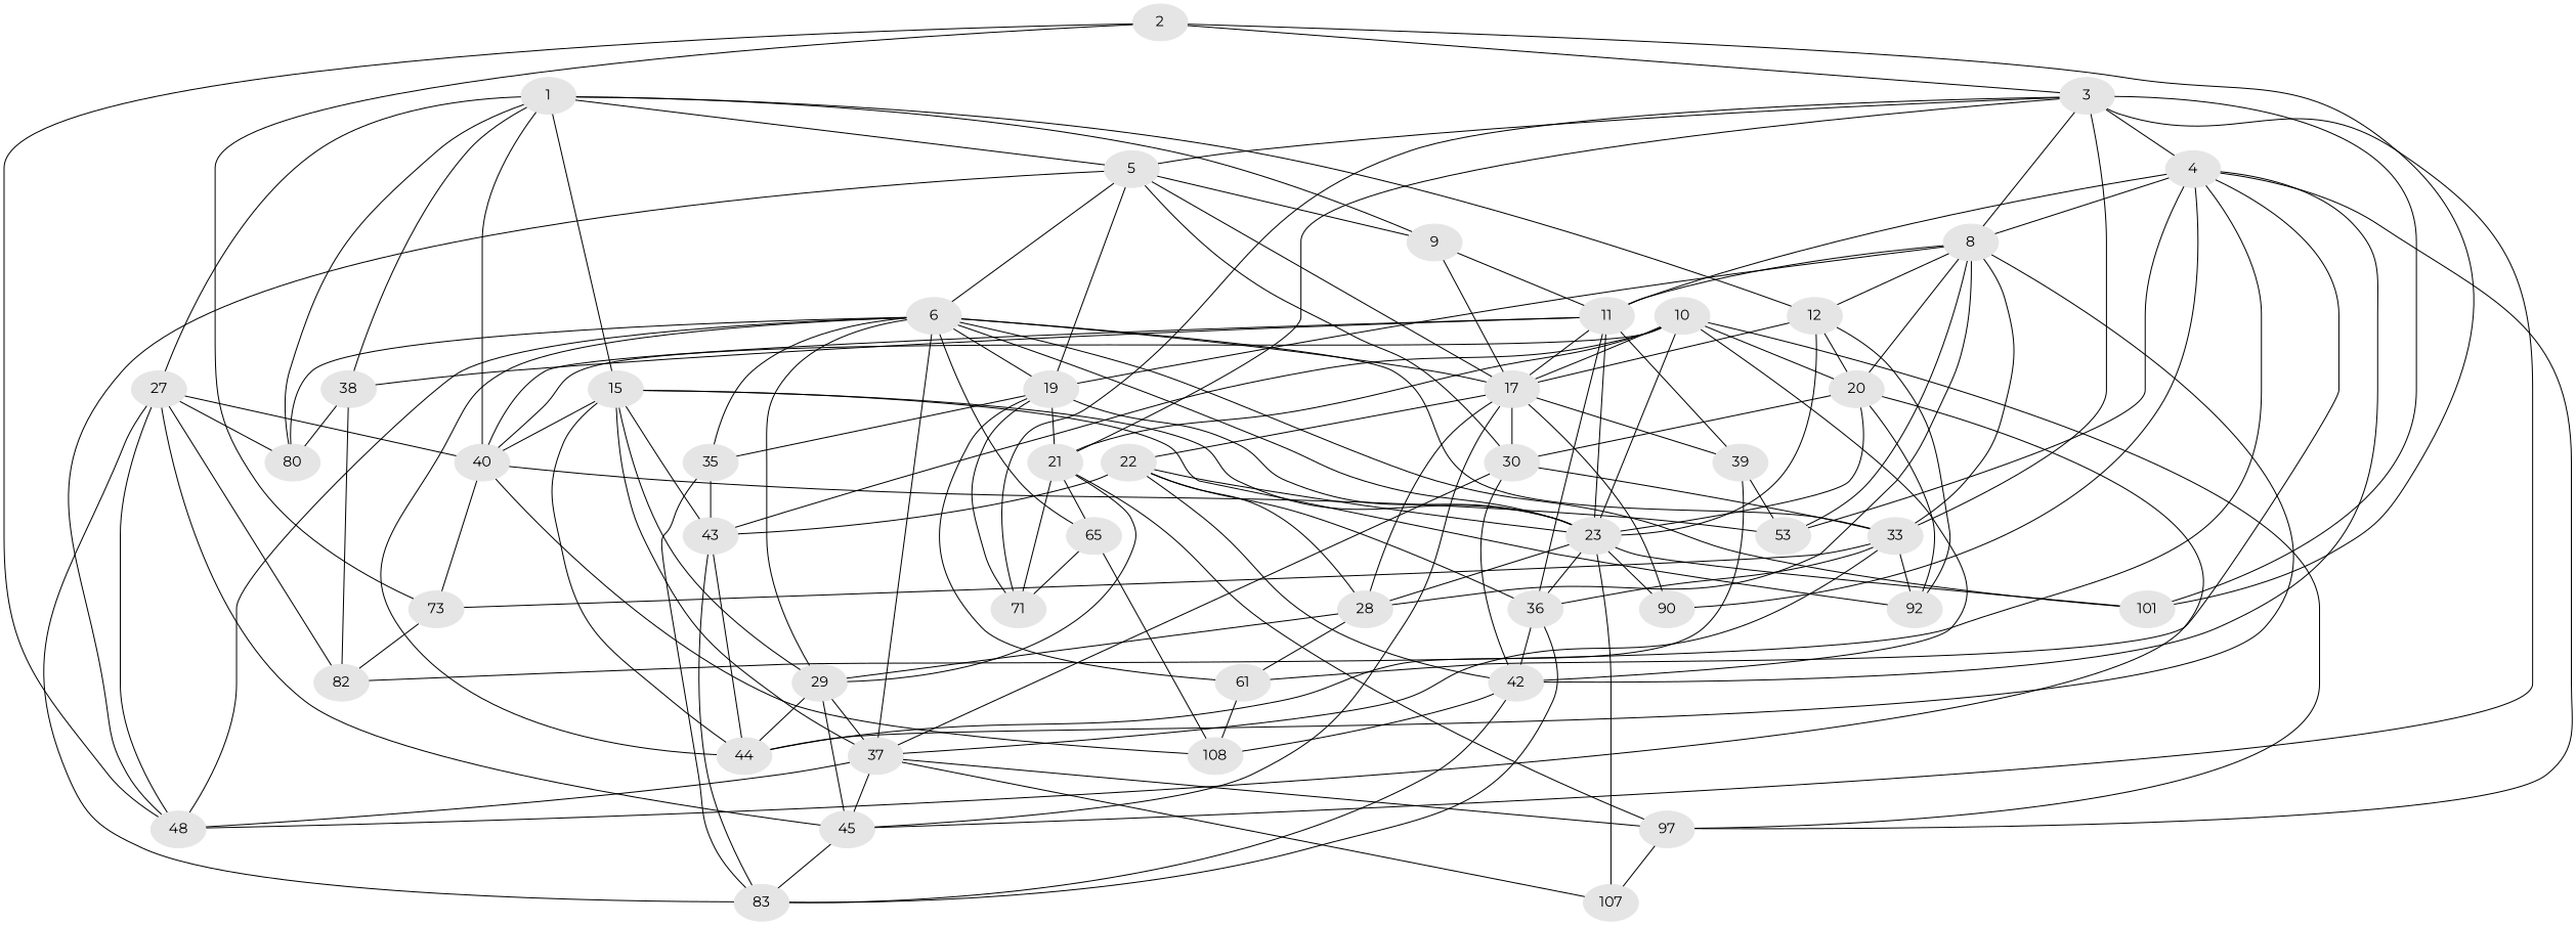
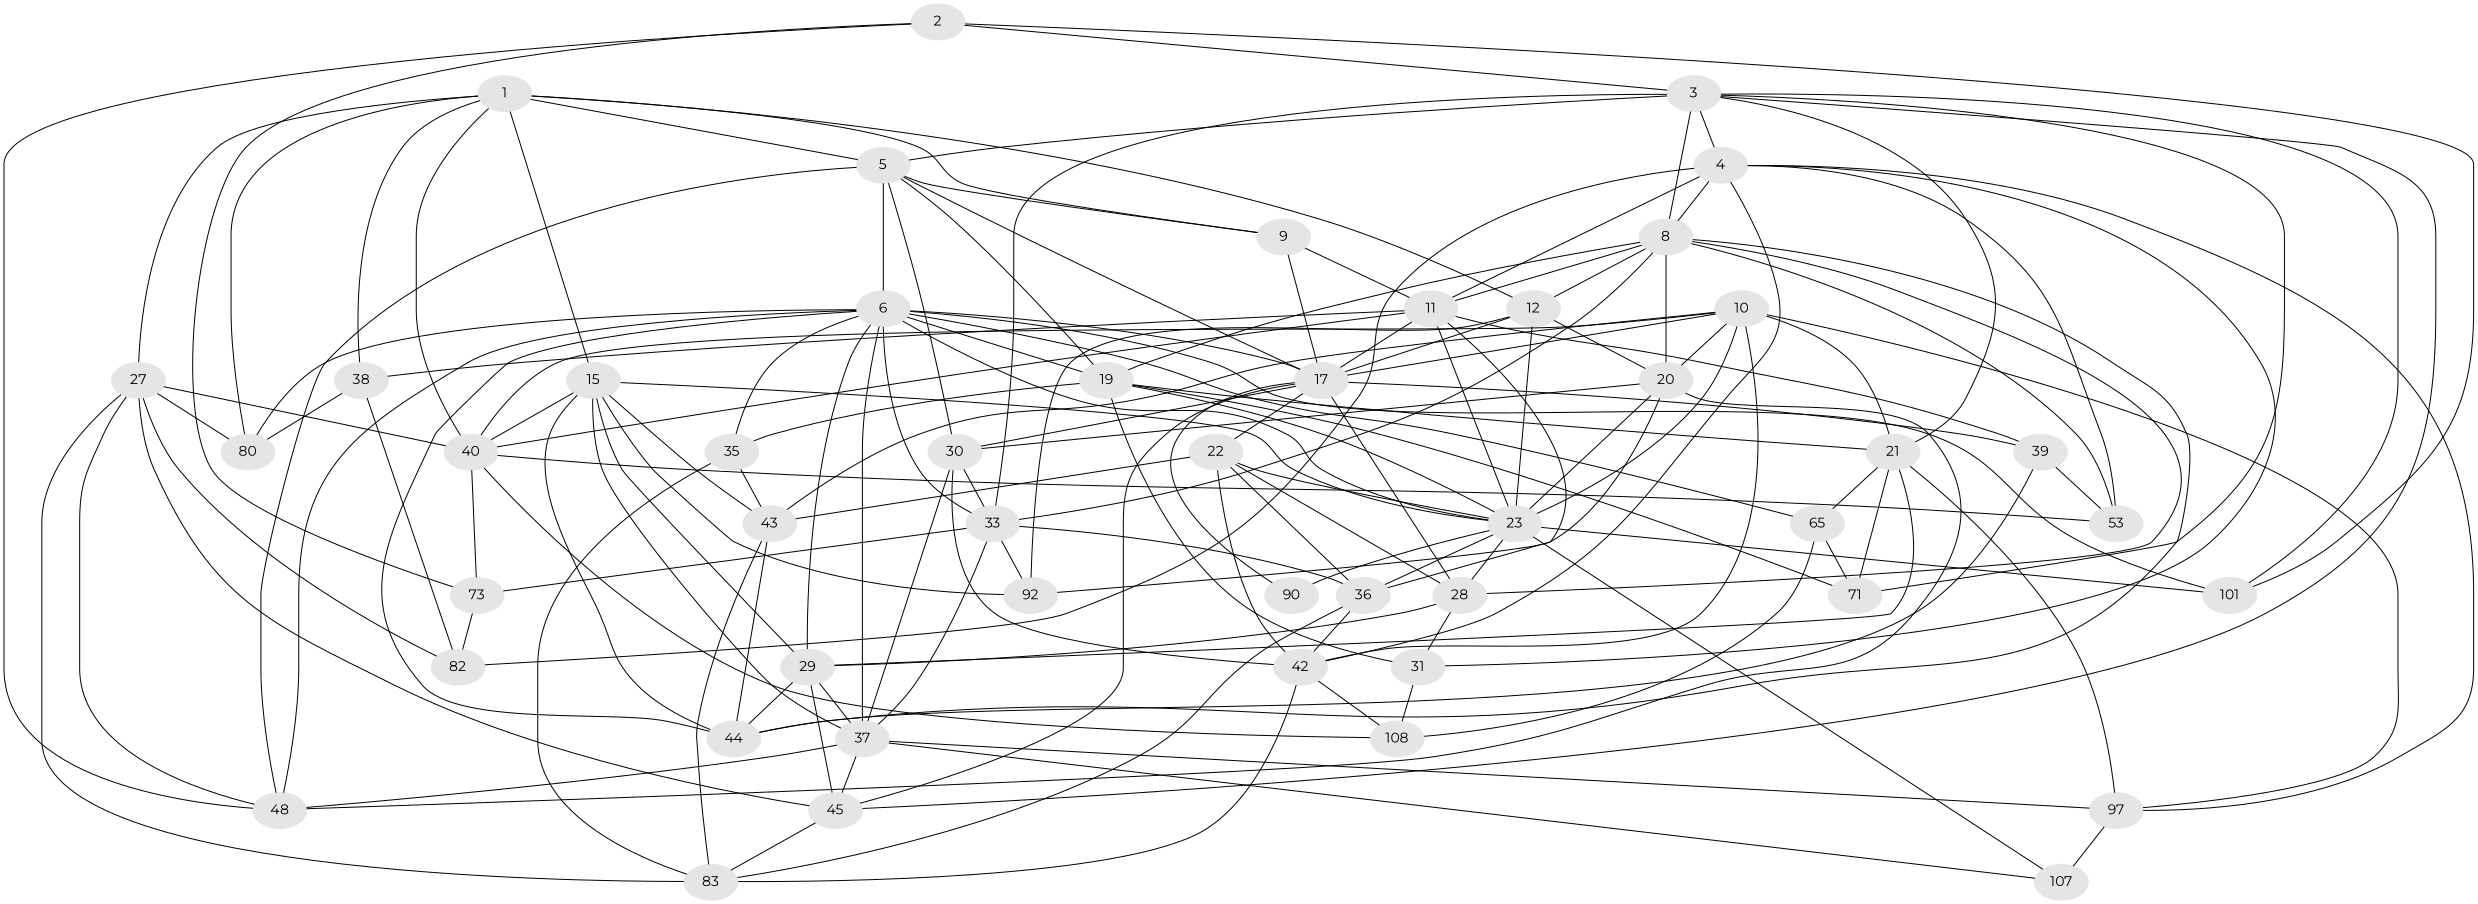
  graph {
    fontname=Montserrat
    node [color=gray90 fontname=Montserrat style=filled]
    edge [fontname=Montserrat]
    1 [super="+104+111"]
    5 [super="+52"]
    9
    12 [super="+113"]
    15 [super="+67+25"]
    27 [super="+55+31"]
    38
    40 [super="+57+103+91"]
    80
    48 [super="+109"]
    6 [super="+60+46"]
    17 [super="+77+41+68"]
    19 [super="+58"]
    30 [super="+34"]
    11 [super="+123+115+26"]
    23 [super="+76+47+50"]
    20 [super="+99+118"]
    92 [super="+120"]
    29 [super="+78+87"]
    37 [super="+69"]
    44 [super="+56"]
    43 [super="+59"]
    45 [super="+51"]
    82
    83 [super="+93"]
    73
    53
    108
    3 [super="+18+122+100"]
    101
    4 [super="+7+88"]
    8 [super="+84+14"]
    21 [super="+24+32"]
    33 [super="+74+64"]
    71
    2
    42 [super="+121+72"]
-   61
+   61 [label=31]
    90
    97
    28 [super="+70+105"]
    65
    36 [super="+63"]
    39 [super="+95"]
    35
    22 [super="+116+110"]
    107
    10 [super="+13+62"]
    1 -- 5
    1 -- 9
    1 -- 12
    1 -- 15
    1 -- 27
    1 -- 38
    1 -- 40
    1 -- 80
    5 -- 9
    5 -- 48
    5 -- 6
    5 -- 17
    5 -- 19
    5 -- 30
    9 -- 17
    9 -- 11
    12 -- 17
    12 -- 23
    12 -- 20
    12 -- 92
    15 -- 40
    15 -- 23
    15 -- 92
    15 -- 29
    15 -- 37
    15 -- 44
    15 -- 43
    27 -- 40 [weight=2]
    27 -- 80
    27 -- 48
    27 -- 45
    27 -- 82
    27 -- 83
    38 -- 80
    38 -- 82
    40 -- 73
    40 -- 53
    40 -- 108
    6 -- 80
    6 -- 48
    6 -- 17 [weight=2]
    6 -- 19
    6 -- 23
    6 -- 29
    6 -- 37
    6 -- 44
    6 -- 101
    6 -- 33
    6 -- 65
    6 -- 35
    17 -- 30
    17 -- 45
    17 -- 90
    17 -- 28
    17 -- 39 [weight=2]
    17 -- 22
    19 -- 23
    19 -- 21
    19 -- 71
    19 -- 61
    19 -- 35
    30 -- 37
    30 -- 33
    30 -- 42
    11 -- 38
    11 -- 40 [weight=2]
    11 -- 17
    11 -- 23
    11 -- 36
    11 -- 39 [weight=2]
    23 -- 101
    23 -- 90
    23 -- 28
    23 -- 36
    23 -- 107
    20 -- 48
    20 -- 30
    20 -- 23 [weight=2]
    20 -- 92
    29 -- 37
    29 -- 44
    29 -- 45
    37 -- 48
    37 -- 45
    37 -- 97
    37 -- 107
    43 -- 44
    43 -- 83
    45 -- 83
    73 -- 82
    3 -- 5
    3 -- 45
    3 -- 101
    3 -- 4
    3 -- 8
    3 -- 21
    3 -- 33 [weight=2]
    3 -- 71
    4 -- 11 [weight=2]
    4 -- 82
    4 -- 53
    4 -- 8
    4 -- 42
    4 -- 61
-   4 -- 90
    4 -- 97
    8 -- 12
    8 -- 19 [weight=2]
    8 -- 11
    8 -- 20
    8 -- 44
    8 -- 53
    8 -- 33
    8 -- 28 [weight=2]
    21 -- 29 [weight=2]
    21 -- 71
    21 -- 97
    21 -- 65
    33 -- 92
    33 -- 37
    33 -- 73
    33 -- 36
    2 -- 48
    2 -- 73
    2 -- 3
    2 -- 101
    42 -- 83
    42 -- 108
    61 -- 108
    97 -- 107
    28 -- 29
    28 -- 61
    65 -- 108
    65 -- 71
    36 -- 83
    36 -- 42
    39 -- 44
    39 -- 53
    35 -- 43
    35 -- 83
    22 -- 23
    22 -- 43
    22 -- 42 [weight=2]
    22 -- 28
    22 -- 36
    10 -- 40
    10 -- 17
    10 -- 23
    10 -- 20
    10 -- 43
    10 -- 21
    10 -- 42
    10 -- 97
  }
